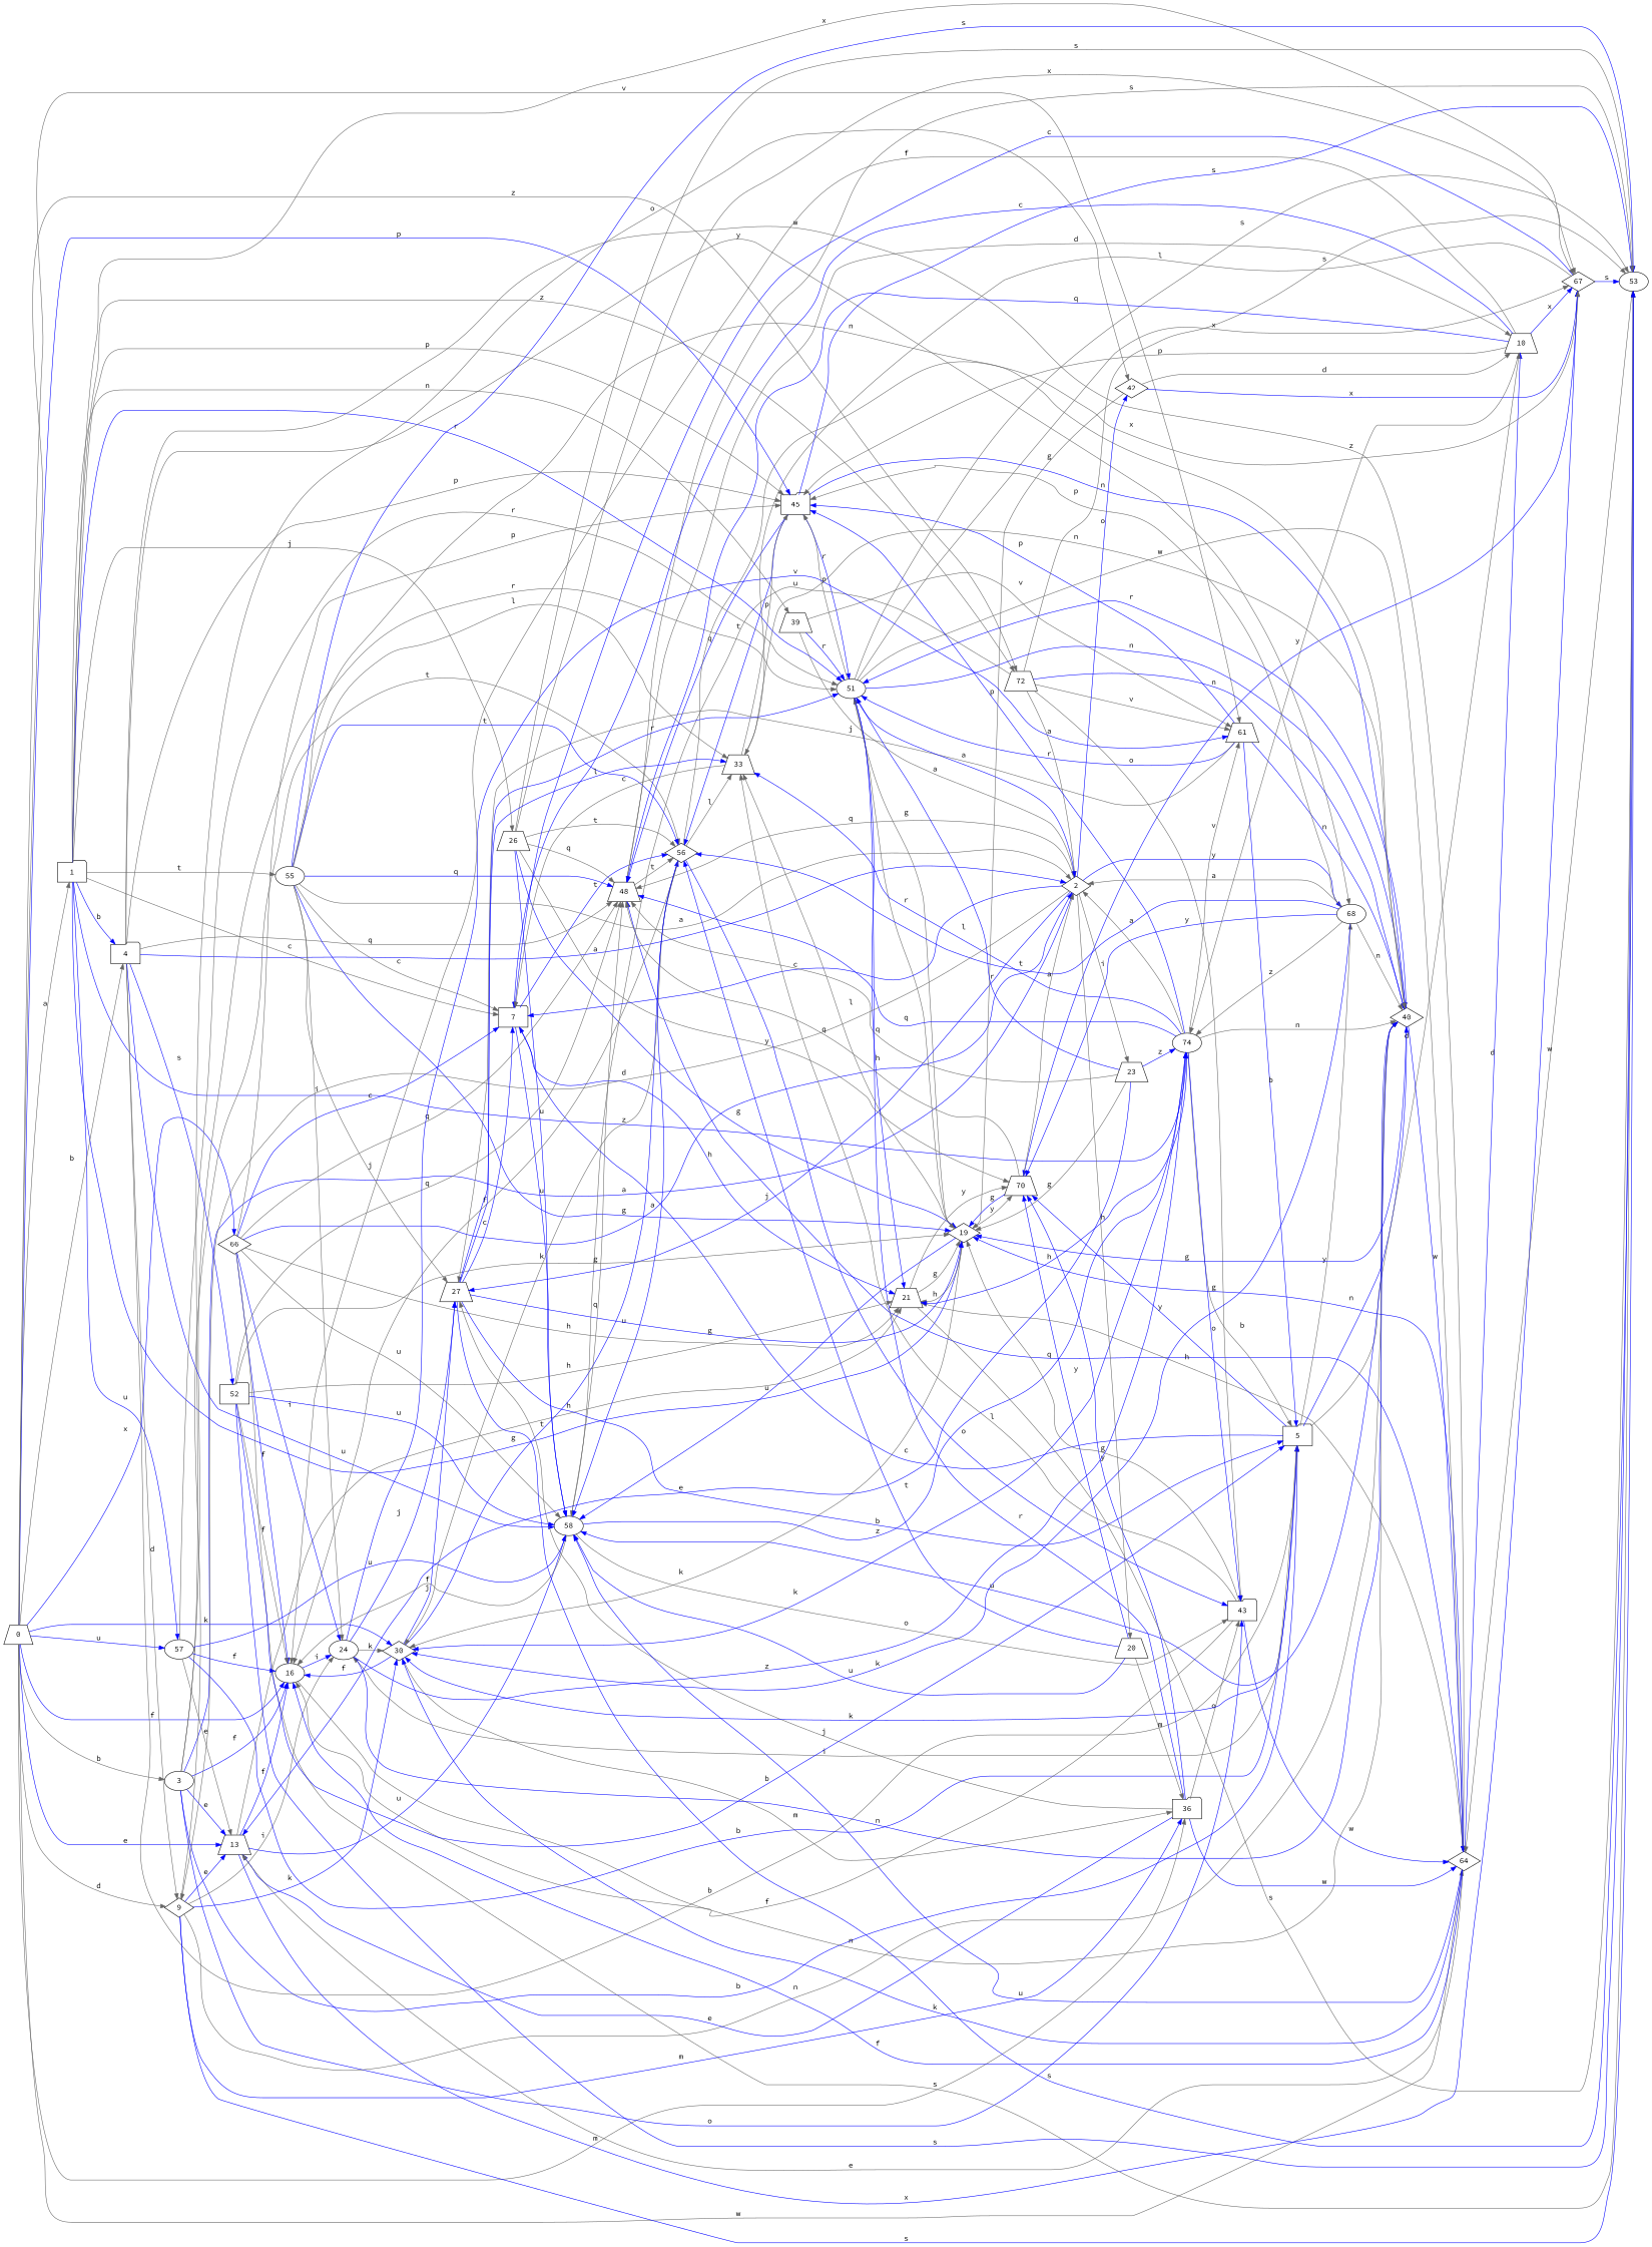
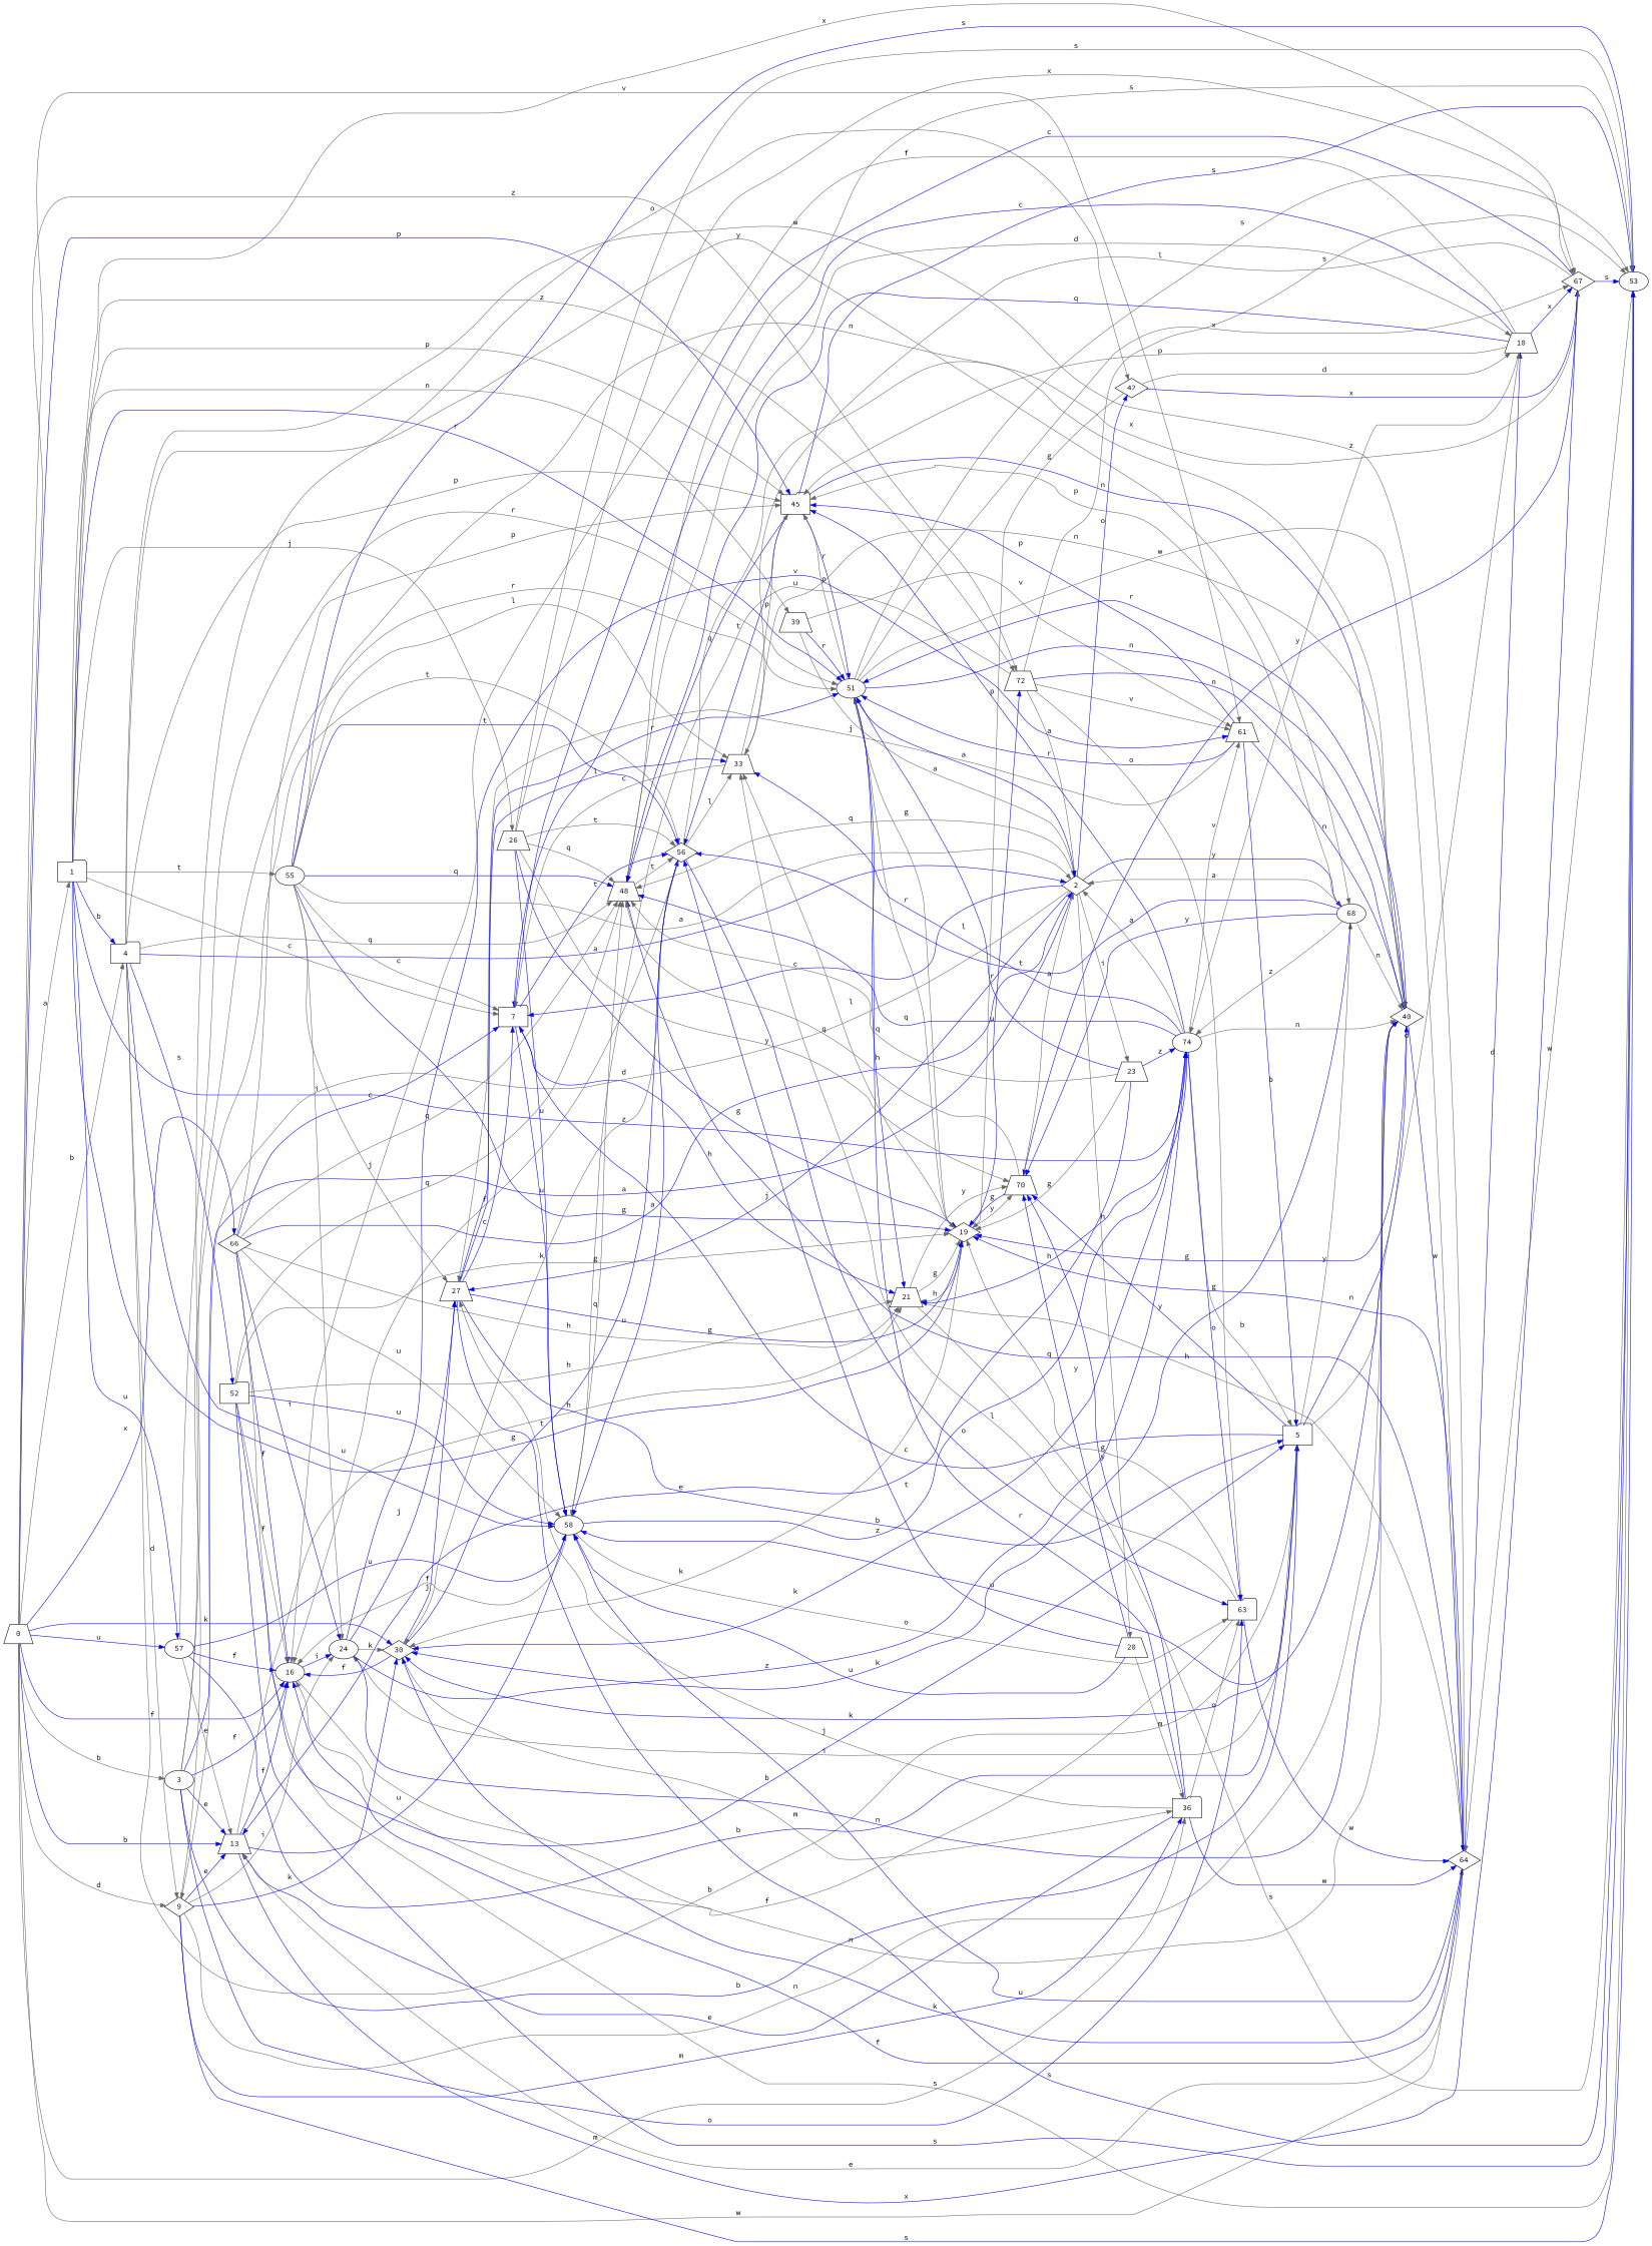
  strict digraph {
    fontname="Source Code Pro"
    rankdir=LR
    node [fontname="Source Code Pro" shape=trapezium]
    edge [color=blue fontname="Source Code Pro"]
    1 [shape=folder]
    0
    3 [shape=ellipse]
    4 [shape=folder]
    9 [shape=diamond]
    13
    16 [shape=ellipse]
    30 [shape=diamond]
    36 [shape=folder]
    45 [shape=folder]
    57 [shape=ellipse]
    61
    64 [shape=diamond]
    66 [shape=diamond]
    72
    7 [shape=folder]
    19 [shape=diamond]
    26
    39
    51 [shape=ellipse]
    55 [shape=ellipse]
    67 [shape=diamond]
    74 [shape=ellipse]
    2 [shape=diamond]
    42 [shape=diamond]
    5 [shape=folder]
-   43 [shape=folder]
+   43 [shape=folder label=63]
    48
    68 [shape=ellipse]
    52 [shape=folder]
    58 [shape=ellipse]
    24 [shape=ellipse]
    40 [shape=diamond]
    56 [shape=diamond]
    53 [shape=ellipse]
    21
    27
    70
    10
    33
    20
    23
    1 -> 4 [label=b]
    1 -> 45 [color=gray40 label=p]
    1 -> 57 [label=u]
    1 -> 72 [color=gray40 label=z]
    1 -> 7 [color=gray40 label=c]
    1 -> 19 [label=g]
    1 -> 26 [color=gray40 label=j]
    1 -> 39 [color=gray40 label=n]
    1 -> 51 [label=r]
    1 -> 55 [color=gray40 label=t]
    1 -> 67 [color=gray40 label=x]
    1 -> 74 [label=z]
    0 -> 1 [color=gray40 label=a]
    0 -> 3 [color=gray40 label=b]
    0 -> 4 [color=gray40 label=b]
    0 -> 9 [color=gray40 label=d]
-   0 -> 13 [label=e]
+   0 -> 13 [label=b]
    0 -> 16 [label=f]
    0 -> 30 [label=k]
    0 -> 36 [color=gray40 label=m]
    0 -> 45 [label=p]
    0 -> 57 [label=u]
    0 -> 61 [color=gray40 label=v]
    0 -> 64 [color=gray40 label=w]
    0 -> 66 [label=x]
    0 -> 72 [color=gray40 label=z]
    3 -> 13 [label=e]
    3 -> 16 [label=f]
    3 -> 51 [color=gray40 label=r]
    3 -> 2 [label=a]
    3 -> 42 [color=gray40 label=o]
    3 -> 5 [label=b]
    3 -> 43 [label=o]
    4 -> 9 [color=gray40 label=d]
    4 -> 45 [color=gray40 label=p]
    4 -> 64 [color=gray40 label=w]
    4 -> 2 [label=a]
    4 -> 5 [color=gray40 label=b]
    4 -> 48 [color=gray40 label=q]
    4 -> 68 [color=gray40 label=y]
    4 -> 52 [label=s]
    4 -> 58 [label=u]
    9 -> 13 [label=e]
    9 -> 30 [label=k]
    9 -> 36 [label=m]
    9 -> 24 [color=gray40 label=i]
    9 -> 40 [color=gray40 label=n]
    9 -> 56 [color=gray40 label=t]
    9 -> 53 [label=s]
    13 -> 16 [label=f]
    13 -> 67 [label=x]
    13 -> 58 [label=u]
    13 -> 21 [color=gray40 label=h]
    16 -> 24 [label=i]
    16 -> 40 [color=gray40 label=n]
    30 -> 16 [label=f]
    30 -> 36 [color=gray40 label=m]
    30 -> 56 [label=t]
    30 -> 27 [label=j]
    36 -> 13 [label=e]
    36 -> 64 [label=w]
    36 -> 51 [label=r]
    36 -> 43 [color=gray40 label=o]
    36 -> 27 [color=gray40 label=j]
    36 -> 70 [label=y]
    45 -> 51 [label=r]
    45 -> 48 [label=q]
    45 -> 40 [label=n]
    45 -> 56 [label=t]
    45 -> 53 [label=s]
    57 -> 13 [color=gray40 label=e]
    57 -> 16 [label=f]
    57 -> 51 [color=gray40 label=r]
    57 -> 5 [label=b]
    57 -> 58 [label=u]
    61 -> 45 [label=p]
    61 -> 51 [label=r]
    61 -> 5 [label=b]
    61 -> 40 [label=n]
    61 -> 27 [color=gray40 label=j]
    64 -> 13 [color=gray40 label=e]
    64 -> 16 [label=f]
    64 -> 30 [label=k]
    64 -> 19 [label=g]
    64 -> 48 [label=q]
    64 -> 58 [label=u]
    64 -> 21 [color=gray40 label=h]
    64 -> 10 [label=d]
    66 -> 16 [label=f]
    66 -> 45 [color=gray40 label=p]
    66 -> 7 [label=c]
    66 -> 2 [label=a]
    66 -> 48 [color=gray40 label=q]
    66 -> 58 [color=gray40 label=u]
    66 -> 24 [label=i]
    66 -> 53 [color=gray40 label=s]
    66 -> 21 [color=gray40 label=h]
    72 -> 61 [color=gray40 label=v]
    72 -> 2 [color=gray40 label=a]
    72 -> 43 [color=gray40 label=o]
    72 -> 58 [color=gray40 label=u]
    72 -> 40 [label=n]
    72 -> 53 [color=gray40 label=s]
    7 -> 58 [label=u]
    7 -> 56 [label=t]
    7 -> 21 [label=h]
    19 -> 30 [color=gray40 label=k]
    19 -> 51 [color=gray40 label=r]
-   19 -> 58 [label=u]
+   19 -> 72 [label=u]
    19 -> 21 [color=gray40 label=h]
    19 -> 70 [color=gray40 label=y]
    19 -> 33 [color=gray40 label=l]
    26 -> 19 [label=g]
    26 -> 67 [color=gray40 label=x]
    26 -> 48 [color=gray40 label=q]
    26 -> 58 [label=u]
    26 -> 56 [color=gray40 label=t]
    26 -> 53 [color=gray40 label=s]
    26 -> 70 [color=gray40 label=y]
    39 -> 61 [color=gray40 label=v]
    39 -> 51 [label=r]
    39 -> 2 [color=gray40 label=a]
    51 -> 45 [color=gray40 label=p]
    51 -> 64 [color=gray40 label=w]
    51 -> 19 [color=gray40 label=g]
    51 -> 67 [color=gray40 label=x]
    51 -> 2 [label=a]
    51 -> 40 [label=n]
    51 -> 53 [color=gray40 label=s]
    51 -> 21 [label=h]
    55 -> 7 [color=gray40 label=c]
    55 -> 19 [label=g]
    55 -> 2 [color=gray40 label=a]
    55 -> 48 [label=q]
    55 -> 24 [color=gray40 label=i]
    55 -> 40 [color=gray40 label=n]
    55 -> 56 [label=t]
    55 -> 53 [label=s]
    55 -> 27 [color=gray40 label=j]
    55 -> 33 [color=gray40 label=l]
    67 -> 7 [label=c]
    67 -> 53 [label=s]
    67 -> 70 [label=y]
    67 -> 33 [color=gray40 label=l]
    74 -> 30 [label=k]
    74 -> 45 [label=p]
    74 -> 61 [color=gray40 label=v]
    74 -> 2 [color=gray40 label=a]
    74 -> 5 [color=gray40 label=b]
    74 -> 43 [label=o]
    74 -> 48 [label=q]
    74 -> 40 [color=gray40 label=n]
    74 -> 21 [label=h]
    74 -> 33 [label=l]
    2 -> 9 [color=gray40 label=d]
    2 -> 7 [label=c]
    2 -> 42 [label=o]
    2 -> 48 [color=gray40 label=q]
    2 -> 68 [label=y]
    2 -> 27 [label=j]
    2 -> 20 [color=gray40 label=h]
    2 -> 23 [color=gray40 label=i]
    42 -> 19 [color=gray40 label=g]
    42 -> 67 [label=x]
    42 -> 10 [color=gray40 label=d]
    5 -> 30 [label=k]
    5 -> 7 [label=c]
    5 -> 68 [color=gray40 label=y]
    5 -> 24 [color=gray40 label=i]
    5 -> 40 [label=n]
    5 -> 70 [label=y]
    5 -> 10 [color=gray40 label=d]
    43 -> 16 [color=gray40 label=f]
    43 -> 64 [label=w]
    43 -> 19 [color=gray40 label=g]
    43 -> 33 [color=gray40 label=l]
    48 -> 56 [color=gray40 label=t]
    48 -> 53 [color=gray40 label=s]
    48 -> 10 [color=gray40 label=d]
    68 -> 30 [label=k]
    68 -> 45 [color=gray40 label=p]
    68 -> 74 [color=gray40 label=z]
    68 -> 2 [color=gray40 label=a]
    68 -> 40 [color=gray40 label=n]
    68 -> 56 [label=t]
    68 -> 70 [label=y]
    52 -> 16 [color=gray40 label=f]
    52 -> 19 [color=gray40 label=g]
    52 -> 5 [label=b]
    52 -> 48 [color=gray40 label=q]
    52 -> 58 [label=u]
    52 -> 53 [label=s]
    52 -> 21 [color=gray40 label=h]
    58 -> 16 [color=gray40 label=f]
    58 -> 74 [label=z]
    58 -> 43 [color=gray40 label=o]
    58 -> 48 [color=gray40 label=q]
    24 -> 30 [color=gray40 label=k]
    24 -> 61 [label=v]
    24 -> 74 [label=z]
    24 -> 40 [label=n]
    24 -> 27 [label=j]
    40 -> 64 [label=w]
    40 -> 19 [label=g]
    40 -> 51 [label=r]
    40 -> 58 [label=u]
    56 -> 16 [color=gray40 label=f]
    56 -> 30 [color=gray40 label=k]
    56 -> 67 [color=gray40 label=x]
    56 -> 43 [label=o]
    56 -> 58 [label=u]
    56 -> 33 [color=gray40 label=l]
    53 -> 64 [color=gray40 label=w]
    21 -> 19 [color=gray40 label=g]
    21 -> 53 [color=gray40 label=s]
    21 -> 70 [color=gray40 label=y]
    27 -> 7 [label=c]
    27 -> 19 [label=g]
    27 -> 51 [label=r]
    27 -> 5 [label=b]
    27 -> 53 [label=s]
    27 -> 33 [label=l]
    70 -> 19 [label=g]
    70 -> 2 [color=gray40 label=a]
    70 -> 48 [color=gray40 label=q]
    10 -> 16 [color=gray40 label=f]
    10 -> 45 [color=gray40 label=p]
    10 -> 7 [label=c]
    10 -> 67 [label=x]
    10 -> 74 [color=gray40 label=z]
    10 -> 48 [label=q]
    33 -> 45 [color=gray40 label=p]
    33 -> 7 [color=gray40 label=c]
    33 -> 40 [color=gray40 label=n]
    20 -> 36 [color=gray40 label=m]
    20 -> 58 [label=u]
    20 -> 56 [label=t]
    20 -> 70 [label=y]
    23 -> 13 [label=e]
    23 -> 19 [color=gray40 label=g]
    23 -> 51 [label=r]
    23 -> 74 [label=z]
    23 -> 48 [color=gray40 label=q]
  }
